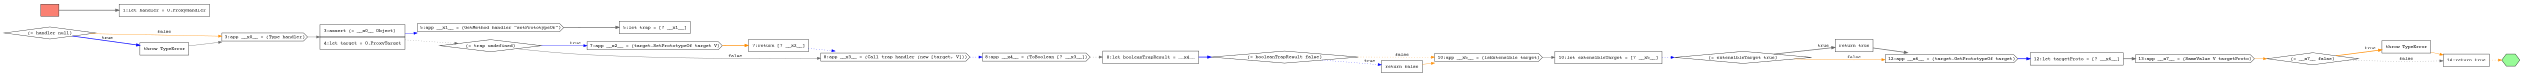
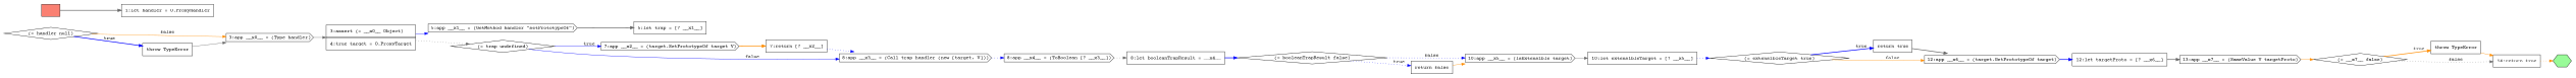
  digraph {
    fontname="Courier Prime"
    rankdir=LR
    node [color=black fillcolor=white fontname="Courier Prime" shape=none style=filled]
    edge [color=gray40 fontname="Courier Prime" style=solid]
    n1 [label=<<font color="black">(= booleanTrapResult false)</font>> shape=diamond]
    n2 [label=<<font color="black">10:app __x5__ = (IsExtensible target)</font>> shape=cds]
    n3 [label=<<font color="black">     <table border="0" cellborder="1" cellspacing="0" cellpadding="10">       <tr><td align="left">return false</td></tr>     </table>   </font>> margin=0]
    n4 [label=<<font color="black">     <table border="0" cellborder="1" cellspacing="0" cellpadding="10">       <tr><td align="left">10:let extensibleTarget = [? __x5__]</td></tr>     </table>   </font>> margin=0]
    n5 [fillcolor=salmon label=" " shape=box]
    n6 [label=<<font color="black">     <table border="0" cellborder="1" cellspacing="0" cellpadding="10">       <tr><td align="left">1:let handler = O.ProxyHandler</td></tr>     </table>   </font>> margin=0]
    n7 [label=<<font color="black">(= handler null)</font>> shape=diamond]
    n8 [label=<<font color="black">3:app __x0__ = (Type handler)</font>> shape=cds]
    n9 [label=<<font color="black">     <table border="0" cellborder="1" cellspacing="0" cellpadding="10">       <tr><td align="left">throw TypeError</td></tr>     </table>   </font>> margin=0]
    n10 [label=<<font color="black">5:app __x1__ = (GetMethod handler &quot;setPrototypeOf&quot;)</font>> shape=cds]
    n11 [label=<<font color="black">     <table border="0" cellborder="1" cellspacing="0" cellpadding="10">       <tr><td align="left">5:let trap = [? __x1__]</td></tr>     </table>   </font>> margin=0]
    n12 [label=<<font color="black">(= extensibleTarget true)</font>> shape=diamond]
    n13 [label=<<font color="black">     <table border="0" cellborder="1" cellspacing="0" cellpadding="10">       <tr><td align="left">return true</td></tr>     </table>   </font>> margin=0]
    n14 [label=<<font color="black">12:app __x6__ = (target.GetPrototypeOf target)</font>> shape=cds]
    n15 [label=<<font color="black">7:app __x2__ = (target.SetPrototypeOf target V)</font>> shape=cds]
    n16 [label=<<font color="black">     <table border="0" cellborder="1" cellspacing="0" cellpadding="10">       <tr><td align="left">7:return [? __x2__]</td></tr>     </table>   </font>> margin=0]
    n17 [label=<<font color="black">8:app __x3__ = (Call trap handler (new [target, V]))</font>> shape=cds]
    n18 [label=<<font color="black">     <table border="0" cellborder="1" cellspacing="0" cellpadding="10">       <tr><td align="left">12:let targetProto = [? __x6__]</td></tr>     </table>   </font>> margin=0]
-   n19 [label=<<font color="black">     <table border="0" cellborder="1" cellspacing="0" cellpadding="10">       <tr><td align="left">3:assert (= __x0__ Object)</td></tr>       <tr><td align="left">4:let target = O.ProxyTarget</td></tr>     </table>   </font>> margin=0]
+   n19 [label=<<font color="black">     <table border="0" cellborder="1" cellspacing="0" cellpadding="10">       <tr><td align="left">3:assert (= __x0__ Object)</td></tr>       <tr><td align="left">4:true target = O.ProxyTarget</td></tr>     </table>   </font>> margin=0]
    n20 [label=<<font color="black">(= trap undefined)</font>> shape=diamond]
    n21 [label=<<font color="black">     <table border="0" cellborder="1" cellspacing="0" cellpadding="10">       <tr><td align="left">throw TypeError</td></tr>     </table>   </font>> margin=0]
    n22 [label=<<font color="black">     <table border="0" cellborder="1" cellspacing="0" cellpadding="10">       <tr><td align="left">14:return true</td></tr>     </table>   </font>> margin=0]
    n23 [fillcolor=palegreen label=" " shape=hexagon]
    n24 [label=<<font color="black">13:app __x7__ = (SameValue V targetProto)</font>> shape=cds]
    n25 [label=<<font color="black">(= __x7__ false)</font>> shape=diamond]
    n26 [label=<<font color="black">8:app __x4__ = (ToBoolean [? __x3__])</font>> shape=cds]
    n27 [label=<<font color="black">     <table border="0" cellborder="1" cellspacing="0" cellpadding="10">       <tr><td align="left">8:let booleanTrapResult = __x4__</td></tr>     </table>   </font>> margin=0]
-   n1 -> n2 [color=darkorange label=<<font color="black">false</font>> style=dotted]
+   n1 -> n2 [color=blue label=<<font color="black">false</font>> style=dotted]
    n1 -> n3 [color=blue label=<<font color="black">true</font>> style=dotted]
    n2 -> n4
    n3 -> n2 [color=darkorange]
    n4 -> n12 [color=blue style=dotted]
    n5 -> n6 [style=bold]
    n7 -> n8 [color=darkorange label=<<font color="black">false</font>>]
    n7 -> n9 [color=blue label=<<font color="black">true</font>> style=bold]
    n8 -> n19
    n9 -> n8
    n10 -> n11 [style=bold]
-   n12 -> n13 [label=<<font color="black">true</font>> style=bold]
+   n12 -> n13 [color=blue label=<<font color="black">true</font>> style=bold]
    n12 -> n14 [color=darkorange label=<<font color="black">false</font>>]
    n13 -> n14 [style=bold]
    n14 -> n18 [color=blue style=bold]
    n15 -> n16 [color=darkorange style=bold]
    n16 -> n17 [color=blue style=dotted]
    n17 -> n26 [color=blue style=dotted]
    n18 -> n24 [style=bold]
    n19 -> n10 [color=blue]
    n19 -> n20 [style=dotted]
    n20 -> n15 [color=blue label=<<font color="black">true</font>>]
-   n20 -> n17 [label=<<font color="black">false</font>>]
+   n20 -> n17 [color=blue label=<<font color="black">false</font>>]
    n21 -> n22 [color=darkorange]
    n22 -> n23 [color=darkorange style=dotted]
    n24 -> n25 [color=darkorange]
    n25 -> n21 [color=darkorange label=<<font color="black">true</font>> style=bold]
    n25 -> n22 [label=<<font color="black">false</font>> style=dotted]
    n26 -> n27 [style=dotted]
    n27 -> n1 [color=blue style=bold]
  }
